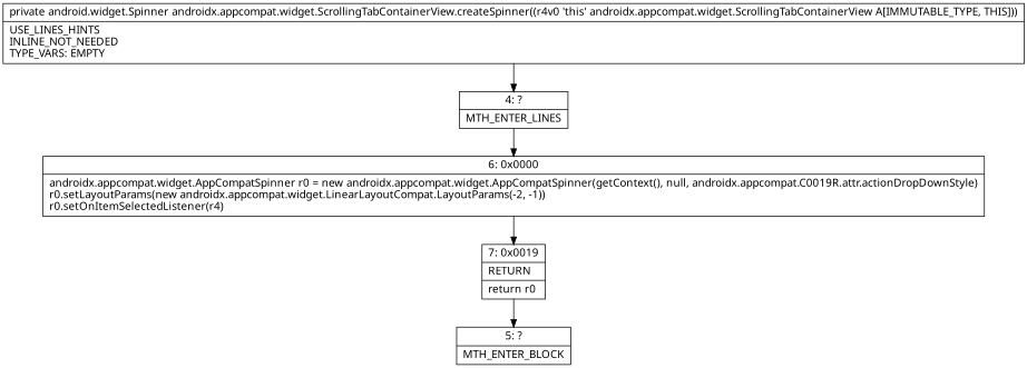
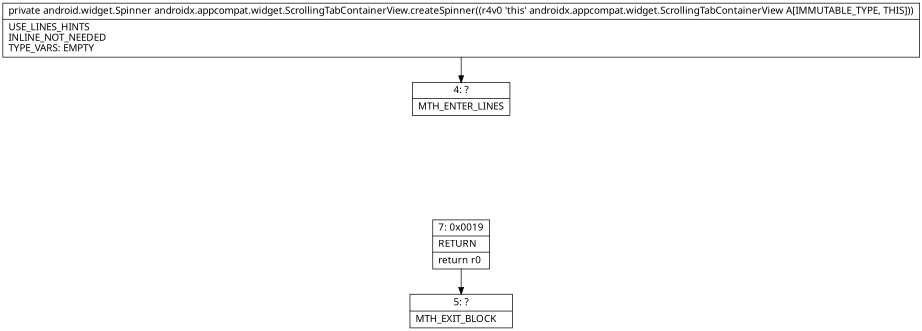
  digraph {
    fontname="Noto Sans"
    node [fontname="Noto Sans" shape=record]
    edge [fontname="Noto Sans"]
    n1 [label="{4\:\ ?|MTH_ENTER_LINES\l}"]
-   n2 [label="{6\:\ 0x0000|androidx.appcompat.widget.AppCompatSpinner r0 = new androidx.appcompat.widget.AppCompatSpinner(getContext(), null, androidx.appcompat.C0019R.attr.actionDropDownStyle)\lr0.setLayoutParams(new androidx.appcompat.widget.LinearLayoutCompat.LayoutParams(\-2, \-1))\lr0.setOnItemSelectedListener(r4)\l}"]
    n3 [label="{7\:\ 0x0019|RETURN\l|return r0\l}"]
-   n4 [label="{5\:\ ?|MTH_ENTER_BLOCK\l}"]
+   n4 [label="{5\:\ ?|MTH_EXIT_BLOCK\l}"]
    n5 [label="{private android.widget.Spinner androidx.appcompat.widget.ScrollingTabContainerView.createSpinner((r4v0 'this' androidx.appcompat.widget.ScrollingTabContainerView A[IMMUTABLE_TYPE, THIS]))  | USE_LINES_HINTS\lINLINE_NOT_NEEDED\lTYPE_VARS: EMPTY\l}"]
-   n1 -> n2
-   n2 -> n3
    n3 -> n4
    n5 -> n1
  }
